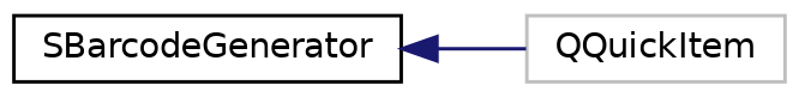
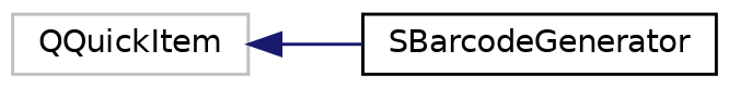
  digraph {
    rankdir=LR
    node [fillcolor=white fontname=Helvetica fontsize=10 shape=record style=filled]
    n1 [color=grey75 height=0.2 label=QQuickItem width=0.4]
    n2 [color=black height=0.2 label=SBarcodeGenerator width=0.4]
-   n2 -> n1 [color=midnightblue dir=back fontname=Helvetica fontsize=10 labelfontname=Helvetica labelfontsize=10 style=solid]
+   n1 -> n2 [color=midnightblue dir=back fontname=Helvetica fontsize=10 labelfontname=Helvetica labelfontsize=10 style=solid]
  }
